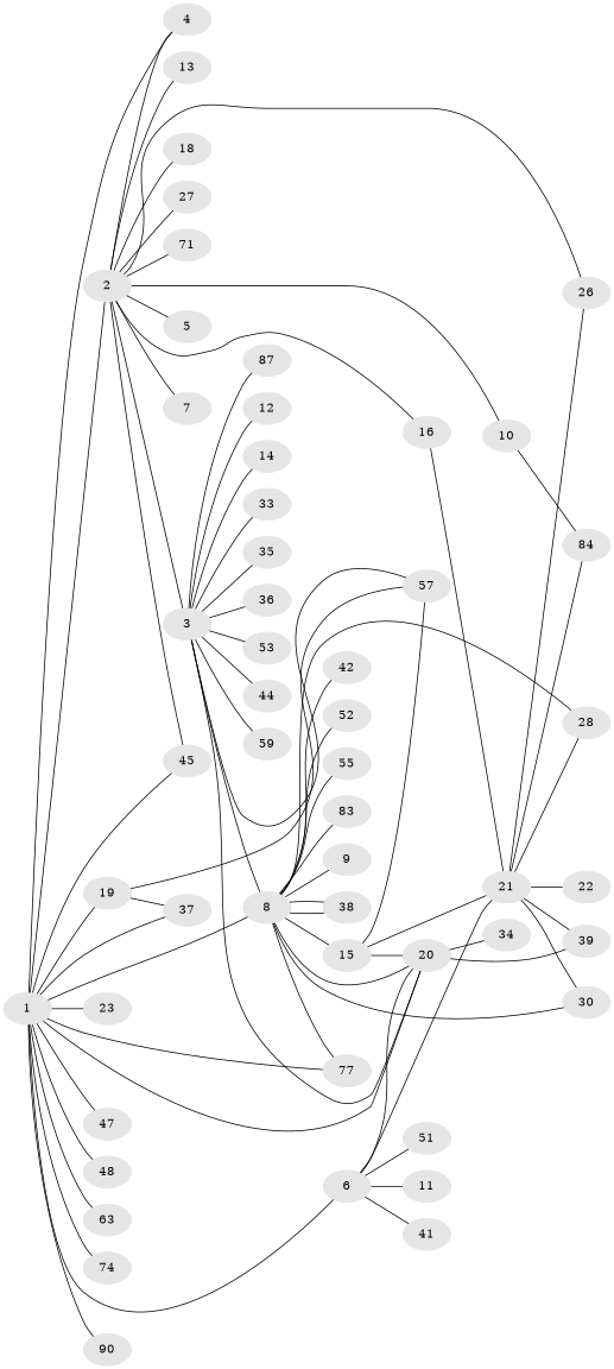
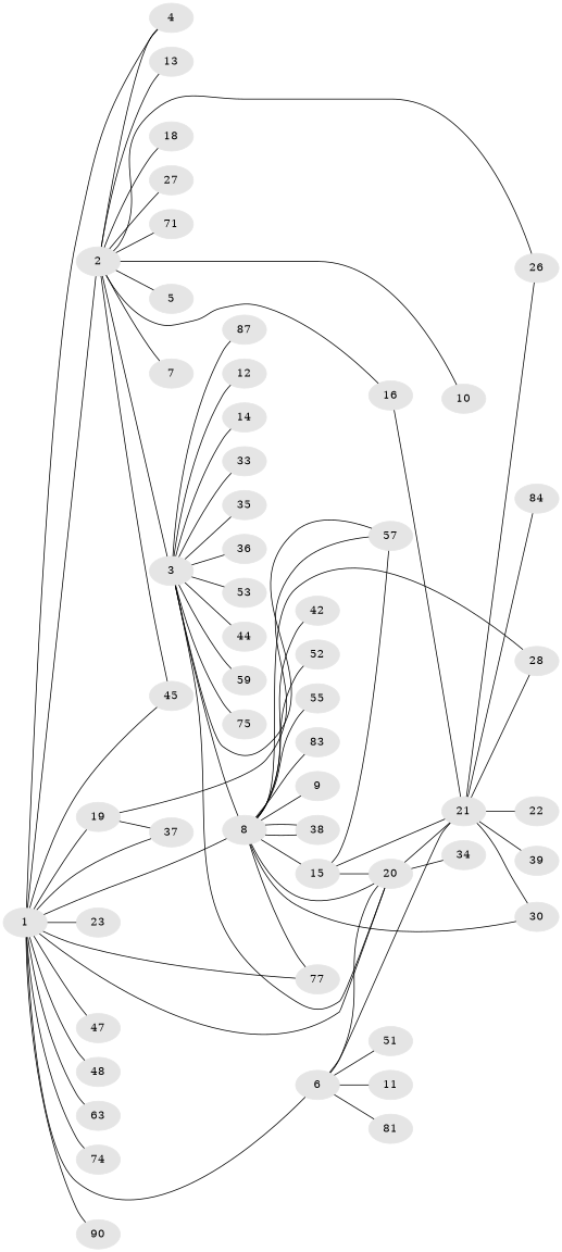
  graph {
    rankdir=LR
    node [color=gray90 style=filled]
    1
    2
    4
    6
    8 [super="+17+31+29"]
    19
    20 [super="+76+56+49"]
    23
    37 [super="+65"]
    45
    47
    48
    n13 [label=63]
    74
    77
    90
    3
    5
    7
    10
    13 [super="+25"]
    16
    18 [super="+60"]
    26 [super="+43"]
    27
    71
    11
    21
-   41 [super="+80"]
+   41 [super="+80" label=81]
    51
    9 [super="+68+89"]
    15 [super="+40"]
    28 [super="+69+82"]
    30
    38 [super="+44"]
    42 [super="+86+63+64"]
    52
    55
    83
    57 [super="+67+70+61"]
    34
    12
    14 [super="+78"]
    33
    35
    36
    53
    n48 [label=44]
    59
+   75
    87
    n52 [label=84 super="+79+91+92"]
    22 [super="+46"]
    39
    1 -- 2
    1 -- 4
    1 -- 6
    1 -- 8 [weight=3]
    1 -- 19
    1 -- 20
    1 -- 23
    1 -- 37
    1 -- 45
    1 -- 47
    1 -- 48
    1 -- n13
    1 -- 74
    1 -- 77
    1 -- 90
    2 -- 4
    2 -- 45
    2 -- 3
    2 -- 5
    2 -- 7
    2 -- 10
    2 -- 13
    2 -- 16
    2 -- 18
    2 -- 26
    2 -- 27
    2 -- 71
    6 -- 20
    6 -- 11
    6 -- 21
    6 -- 41
    6 -- 51
    8 -- 20
    8 -- 77
    8 -- 9
    8 -- 15
    8 -- 28
    8 -- 30
    8 -- 38
    8 -- 38
    8 -- 42
    8 -- 52
    8 -- 55
    8 -- 83
    19 -- 37
    19 -- 57
-   20 -- 39
+   20 -- 21
    20 -- 34
    3 -- 8
    3 -- 20
    3 -- 57
    3 -- 12
    3 -- 14
    3 -- 33
    3 -- 35
    3 -- 36
    3 -- 53
    3 -- n48
    3 -- 59
+   3 -- 75
    3 -- 87
-   10 -- n52
    16 -- 21
    21 -- 26
    21 -- 28
    21 -- 30
    21 -- n52
    21 -- 22
    21 -- 39
    15 -- 20
    15 -- 21
    15 -- 57
  }
